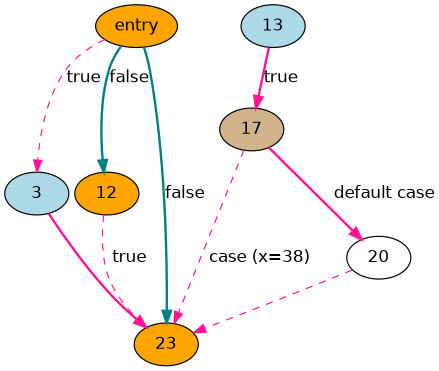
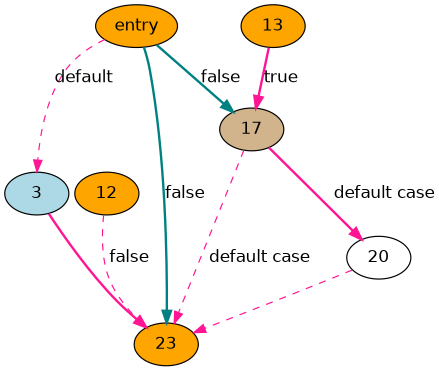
  digraph {
    fontname="DejaVu Sans"
    node [fillcolor=orange fontname="DejaVu Sans" style=filled]
    edge [color=deeppink fontname="DejaVu Sans" style=bold]
    n1 [label=entry]
    n2 [fillcolor=lightblue label=3]
    12
    23
    17 [fillcolor=tan]
-   13 [fillcolor=lightblue]
+   13
    20 [fillcolor=white]
-   n1 -> n2 [label=true style=dashed]
-   n1 -> 12 [color=teal label=false]
+   n1 -> n2 [label=default style=dashed]
+   n1 -> 17 [color=teal label=false]
    n1 -> 23 [color=teal label=false]
    n2 -> 23
-   12 -> 23 [label=true style=dashed]
-   17 -> 23 [label="case (x=38)" style=dashed]
+   12 -> 23 [label=false style=dashed]
+   17 -> 23 [label="default case" style=dashed]
    17 -> 20 [label="default case"]
    13 -> 17 [label=true]
    20 -> 23 [style=dashed]
  }
